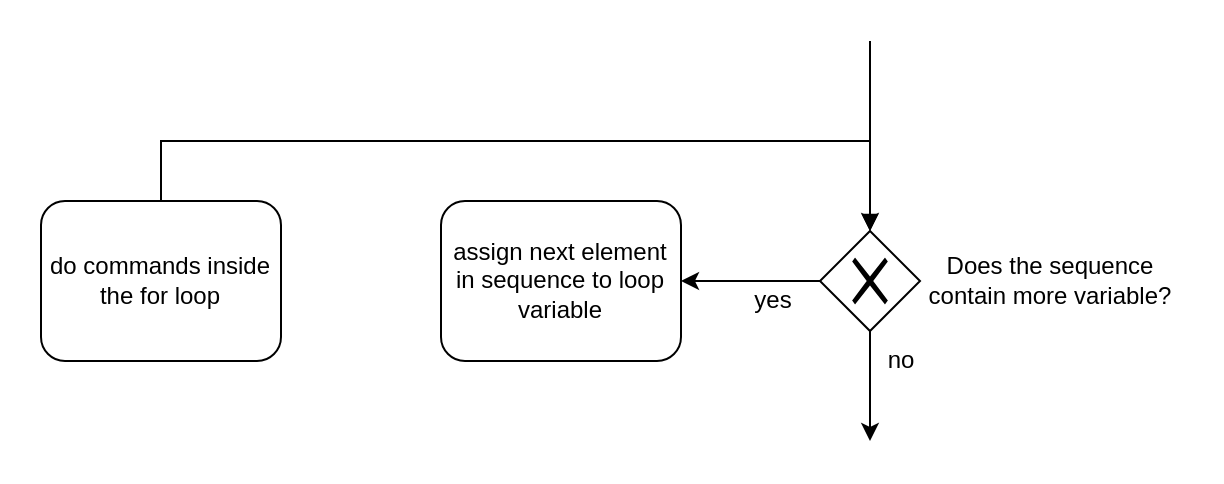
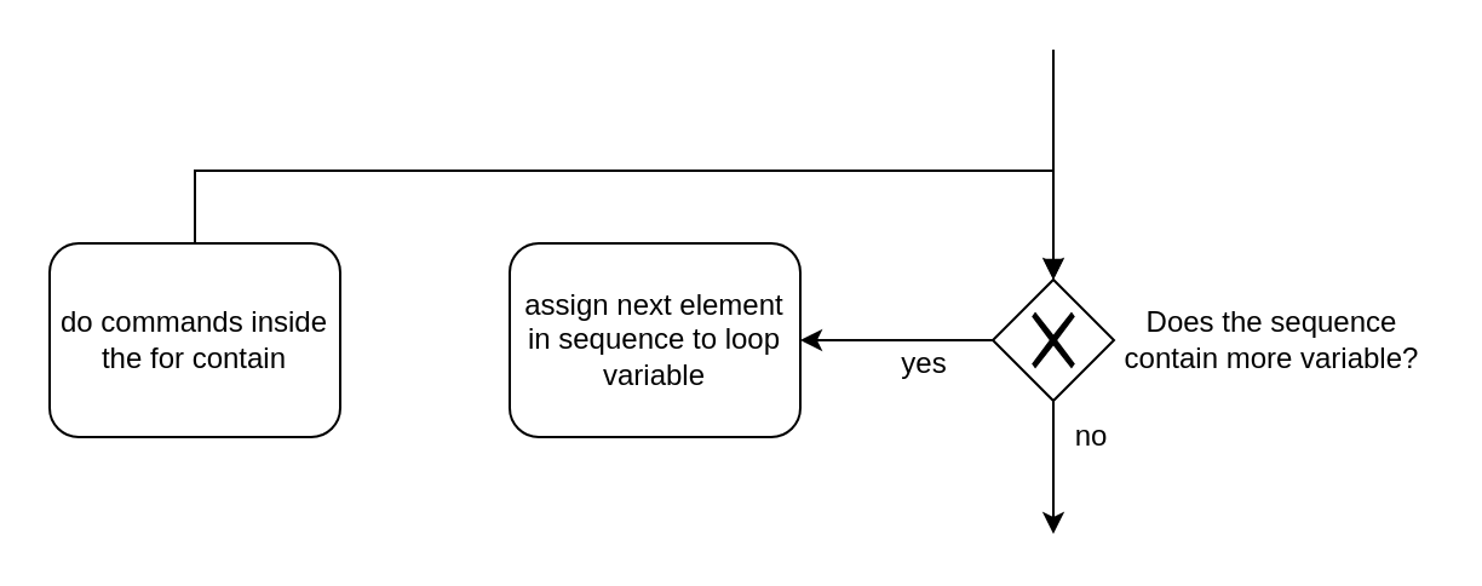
  <mxCell id="0" />
  <mxCell id="1" parent="0" />
- <mxCell id="2" value="assign next element in sequence to loop variable" style="shape=ext;rounded=1;html=1;whiteSpace=wrap;" parent="1" vertex="1"><mxGeometry x="220" y="100" width="120" height="80" as="geometry" /></mxCell>
+ <mxCell id="2" value="assign next element in sequence to loop variable" style="shape=ext;rounded=1;html=1;whiteSpace=wrap;" parent="1" vertex="1"><mxGeometry x="210" y="100" width="120" height="80" as="geometry" /></mxCell>
  <mxCell id="3" style="edgeStyle=orthogonalEdgeStyle;rounded=0;orthogonalLoop=1;jettySize=auto;html=1;entryX=0.5;entryY=0;entryDx=0;entryDy=0;" parent="1" source="4" target="9" edge="1"><mxGeometry relative="1" as="geometry"><Array as="points"><mxPoint x="80" y="70" /><mxPoint x="435" y="70" /></Array></mxGeometry></mxCell>
- <mxCell id="4" value="do commands inside the for loop" style="shape=ext;rounded=1;html=1;whiteSpace=wrap;" parent="1" vertex="1"><mxGeometry x="20" y="100" width="120" height="80" as="geometry" /></mxCell>
+ <mxCell id="4" value="do commands inside the for contain" style="shape=ext;rounded=1;html=1;whiteSpace=wrap;" parent="1" vertex="1"><mxGeometry x="20" y="100" width="120" height="80" as="geometry" /></mxCell>
  <mxCell id="5" style="edgeStyle=orthogonalEdgeStyle;rounded=0;orthogonalLoop=1;jettySize=auto;html=1;entryX=1;entryY=0.5;entryDx=0;entryDy=0;" parent="1" source="9" target="2" edge="1"><mxGeometry relative="1" as="geometry" /></mxCell>
  <mxCell id="6" value="yes" style="text;html=1;resizable=0;points=[];align=center;verticalAlign=middle;labelBackgroundColor=#ffffff;" parent="5" vertex="1" connectable="0"><mxGeometry x="0.011" y="1" relative="1" as="geometry"><mxPoint x="10.5" y="8.5" as="offset" /></mxGeometry></mxCell>
  <mxCell id="7" value="" style="edgeStyle=orthogonalEdgeStyle;rounded=0;orthogonalLoop=1;jettySize=auto;html=1;" parent="1" source="9" edge="1"><mxGeometry relative="1" as="geometry"><mxPoint x="434.5" y="220" as="targetPoint" /></mxGeometry></mxCell>
  <mxCell id="8" value="no" style="text;html=1;resizable=0;points=[];align=center;verticalAlign=middle;labelBackgroundColor=#ffffff;" parent="7" vertex="1" connectable="0"><mxGeometry x="0.133" y="2" relative="1" as="geometry"><mxPoint x="13" y="-16" as="offset" /></mxGeometry></mxCell>
  <mxCell id="9" value="" style="shape=mxgraph.bpmn.shape;html=1;verticalLabelPosition=bottom;labelBackgroundColor=#ffffff;verticalAlign=top;align=center;perimeter=rhombusPerimeter;background=gateway;outlineConnect=0;outline=none;symbol=exclusiveGw;" parent="1" vertex="1"><mxGeometry x="409.5" y="115" width="50" height="50" as="geometry" /></mxCell>
  <mxCell id="10" value="" style="endArrow=block;endFill=1;endSize=6;html=1;entryX=0.5;entryY=0;entryDx=0;entryDy=0;" parent="1" target="9" edge="1"><mxGeometry width="100" relative="1" as="geometry"><mxPoint x="434.5" y="20" as="sourcePoint" /><mxPoint x="499.5" y="10" as="targetPoint" /></mxGeometry></mxCell>
  <mxCell id="11" value="Does the sequence contain more variable?" style="text;html=1;strokeColor=none;fillColor=none;align=center;verticalAlign=middle;whiteSpace=wrap;rounded=0;" parent="1" vertex="1"><mxGeometry x="459.5" y="120" width="130" height="40" as="geometry" /></mxCell>
